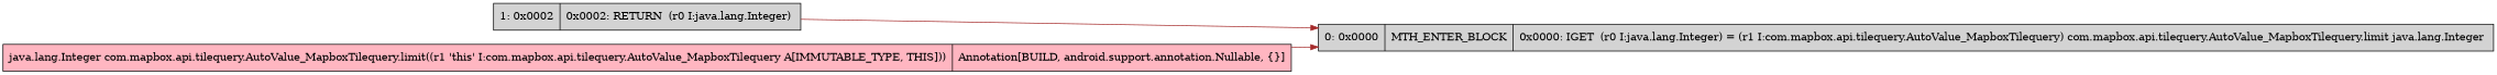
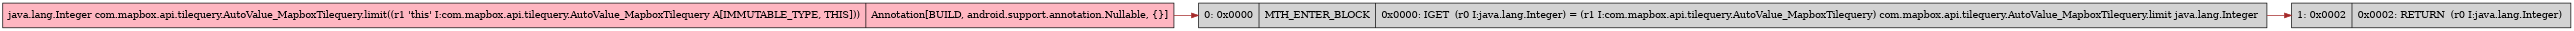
  digraph {
    rankdir=LR
    node [shape=record style=filled fillcolor=lightgrey]
    edge [color=brown]
    n1 [label="{0\:\ 0x0000|MTH_ENTER_BLOCK\l|0x0000: IGET  (r0 I:java.lang.Integer) = (r1 I:com.mapbox.api.tilequery.AutoValue_MapboxTilequery) com.mapbox.api.tilequery.AutoValue_MapboxTilequery.limit java.lang.Integer \l}"]
    n2 [label="{1\:\ 0x0002|0x0002: RETURN  (r0 I:java.lang.Integer) \l}"]
    n3 [label="{java.lang.Integer com.mapbox.api.tilequery.AutoValue_MapboxTilequery.limit((r1 'this' I:com.mapbox.api.tilequery.AutoValue_MapboxTilequery A[IMMUTABLE_TYPE, THIS]))  | Annotation[BUILD, android.support.annotation.Nullable, \{\}]\l}" fillcolor=lightpink]
-   n2 -> n1
+   n1 -> n2
    n3 -> n1
  }
